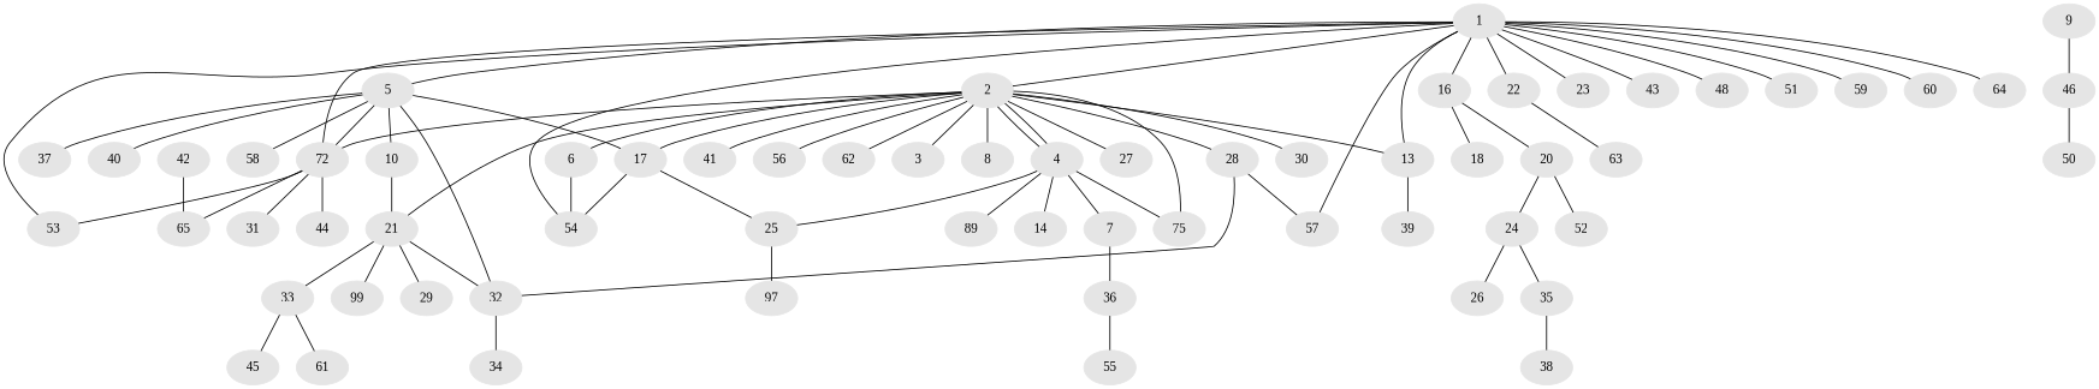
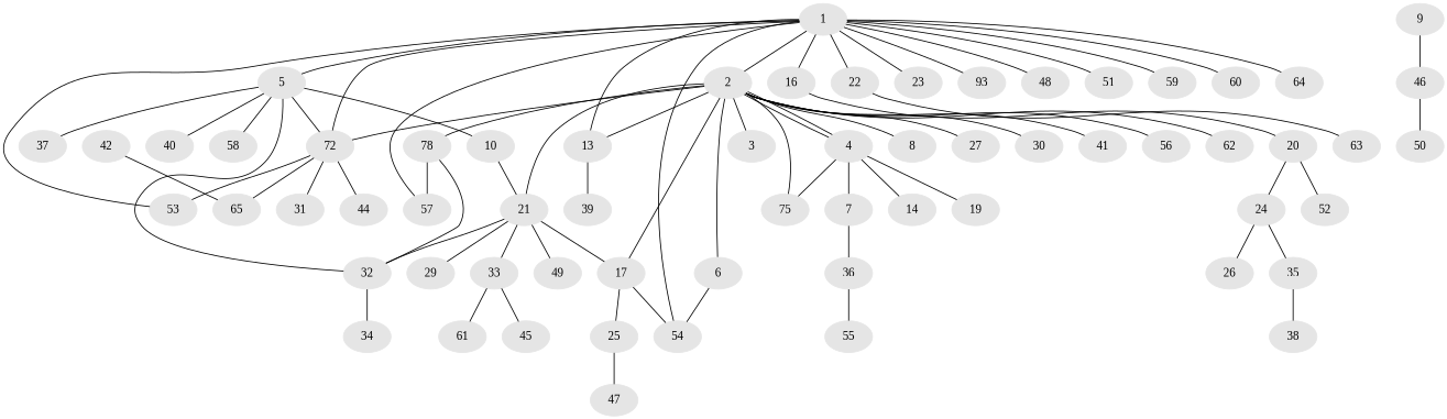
  graph {
    fontname="Liberation Serif"
    node [color=gray90 fontname="Liberation Serif" style=filled]
    edge [fontname="Liberation Serif"]
    1
    2
    5
    n4 [label=72]
    13
    16
    22
    23
-   43
+   43 [label=93]
    48
    51
    54
    57
    59
    60
    64
    53
    3
    4
    6
    8
    n22 [label=75]
    17
    21
    27
-   28
+   28 [label=78]
    30
    41
    56
    62
    10
    32
    37
    40
    58
    31
    44
    65
    39
-   18
    20
    63
    42
    7
    14
-   19 [label=89]
+   19
    25
    29
    33
-   49 [label=99]
+   49
    36
-   47 [label=97]
+   47
    9
    46
    34
    55
    50
    24
    52
    26
    35
    45
    61
    38
    1 -- 2
    1 -- 5
    1 -- n4
    1 -- 13
    1 -- 16
    1 -- 22
    1 -- 23
    1 -- 43
    1 -- 48
    1 -- 51
    1 -- 54
    1 -- 57
    1 -- 59
    1 -- 60
    1 -- 64
    1 -- 53
    2 -- n4
    2 -- 13
    2 -- 3
    2 -- 4
    2 -- 4
    2 -- 6
    2 -- 8
    2 -- n22
    2 -- 17
    2 -- 21
    2 -- 27
    2 -- 28
    2 -- 30
    2 -- 41
    2 -- 56
    2 -- 62
    5 -- n4
-   5 -- 17
+   21 -- 17
    5 -- 10
    5 -- 32
    5 -- 37
    5 -- 40
    5 -- 58
    n4 -- 53
    n4 -- 31
    n4 -- 44
    n4 -- 65
    13 -- 39
-   16 -- 18
    16 -- 20
    22 -- 63
    4 -- n22
    4 -- 7
    4 -- 14
    4 -- 19
-   4 -- 25
    6 -- 54
    17 -- 54
    17 -- 25
    21 -- 32
    21 -- 29
    21 -- 33
    21 -- 49
    28 -- 57
    28 -- 32
    10 -- 21
    32 -- 34
    20 -- 24
    20 -- 52
    42 -- 65
    7 -- 36
    25 -- 47
    33 -- 45
    33 -- 61
    36 -- 55
    9 -- 46
    46 -- 50
    24 -- 26
    24 -- 35
    35 -- 38
  }
